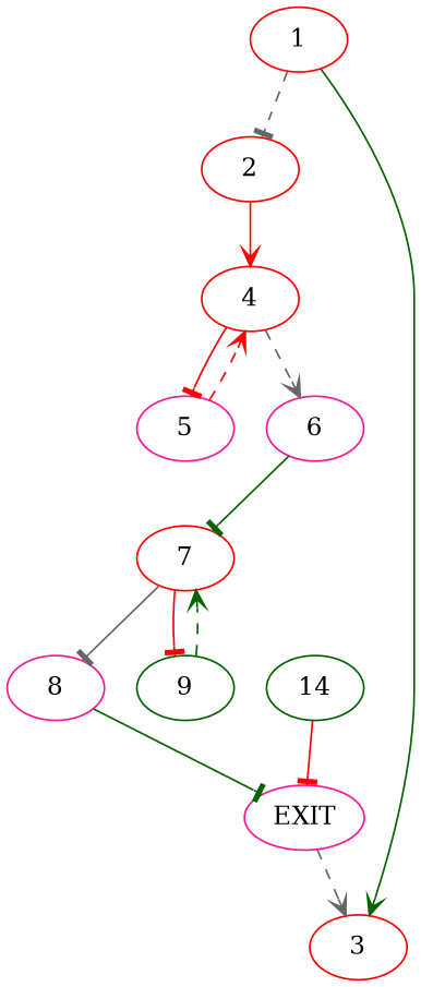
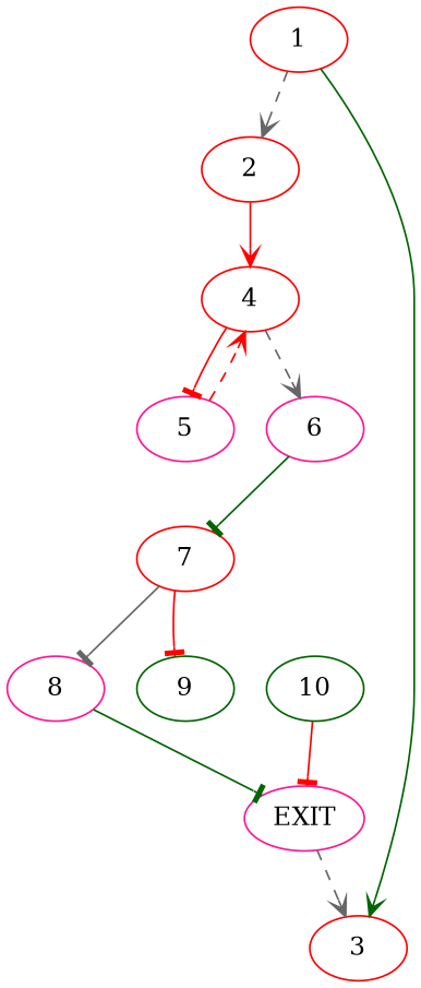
  digraph {
    node [color=red]
    edge [arrowhead=vee color=red style=solid]
    1
    2
    3
-   10 [color=darkgreen label=14]
+   10 [color=darkgreen]
    n5 [color=deeppink label=EXIT]
    4
    5 [color=deeppink]
    6 [color=deeppink]
    7
    8 [color=deeppink]
    9 [color=darkgreen]
-   1 -> 2 [arrowhead=tee color=gray40 style=dashed]
+   1 -> 2 [color=gray40 style=dashed]
    1 -> 3 [color=darkgreen]
    2 -> 4
    10 -> n5 [arrowhead=tee]
    n5 -> 3 [color=gray40 style=dashed]
    4 -> 5 [arrowhead=tee]
    4 -> 6 [color=gray40 style=dashed]
    5 -> 4 [style=dashed]
    6 -> 7 [arrowhead=tee color=darkgreen]
    7 -> 8 [arrowhead=tee color=gray40]
    7 -> 9 [arrowhead=tee]
    8 -> n5 [arrowhead=tee color=darkgreen]
-   9 -> 7 [color=darkgreen style=dashed]
  }
